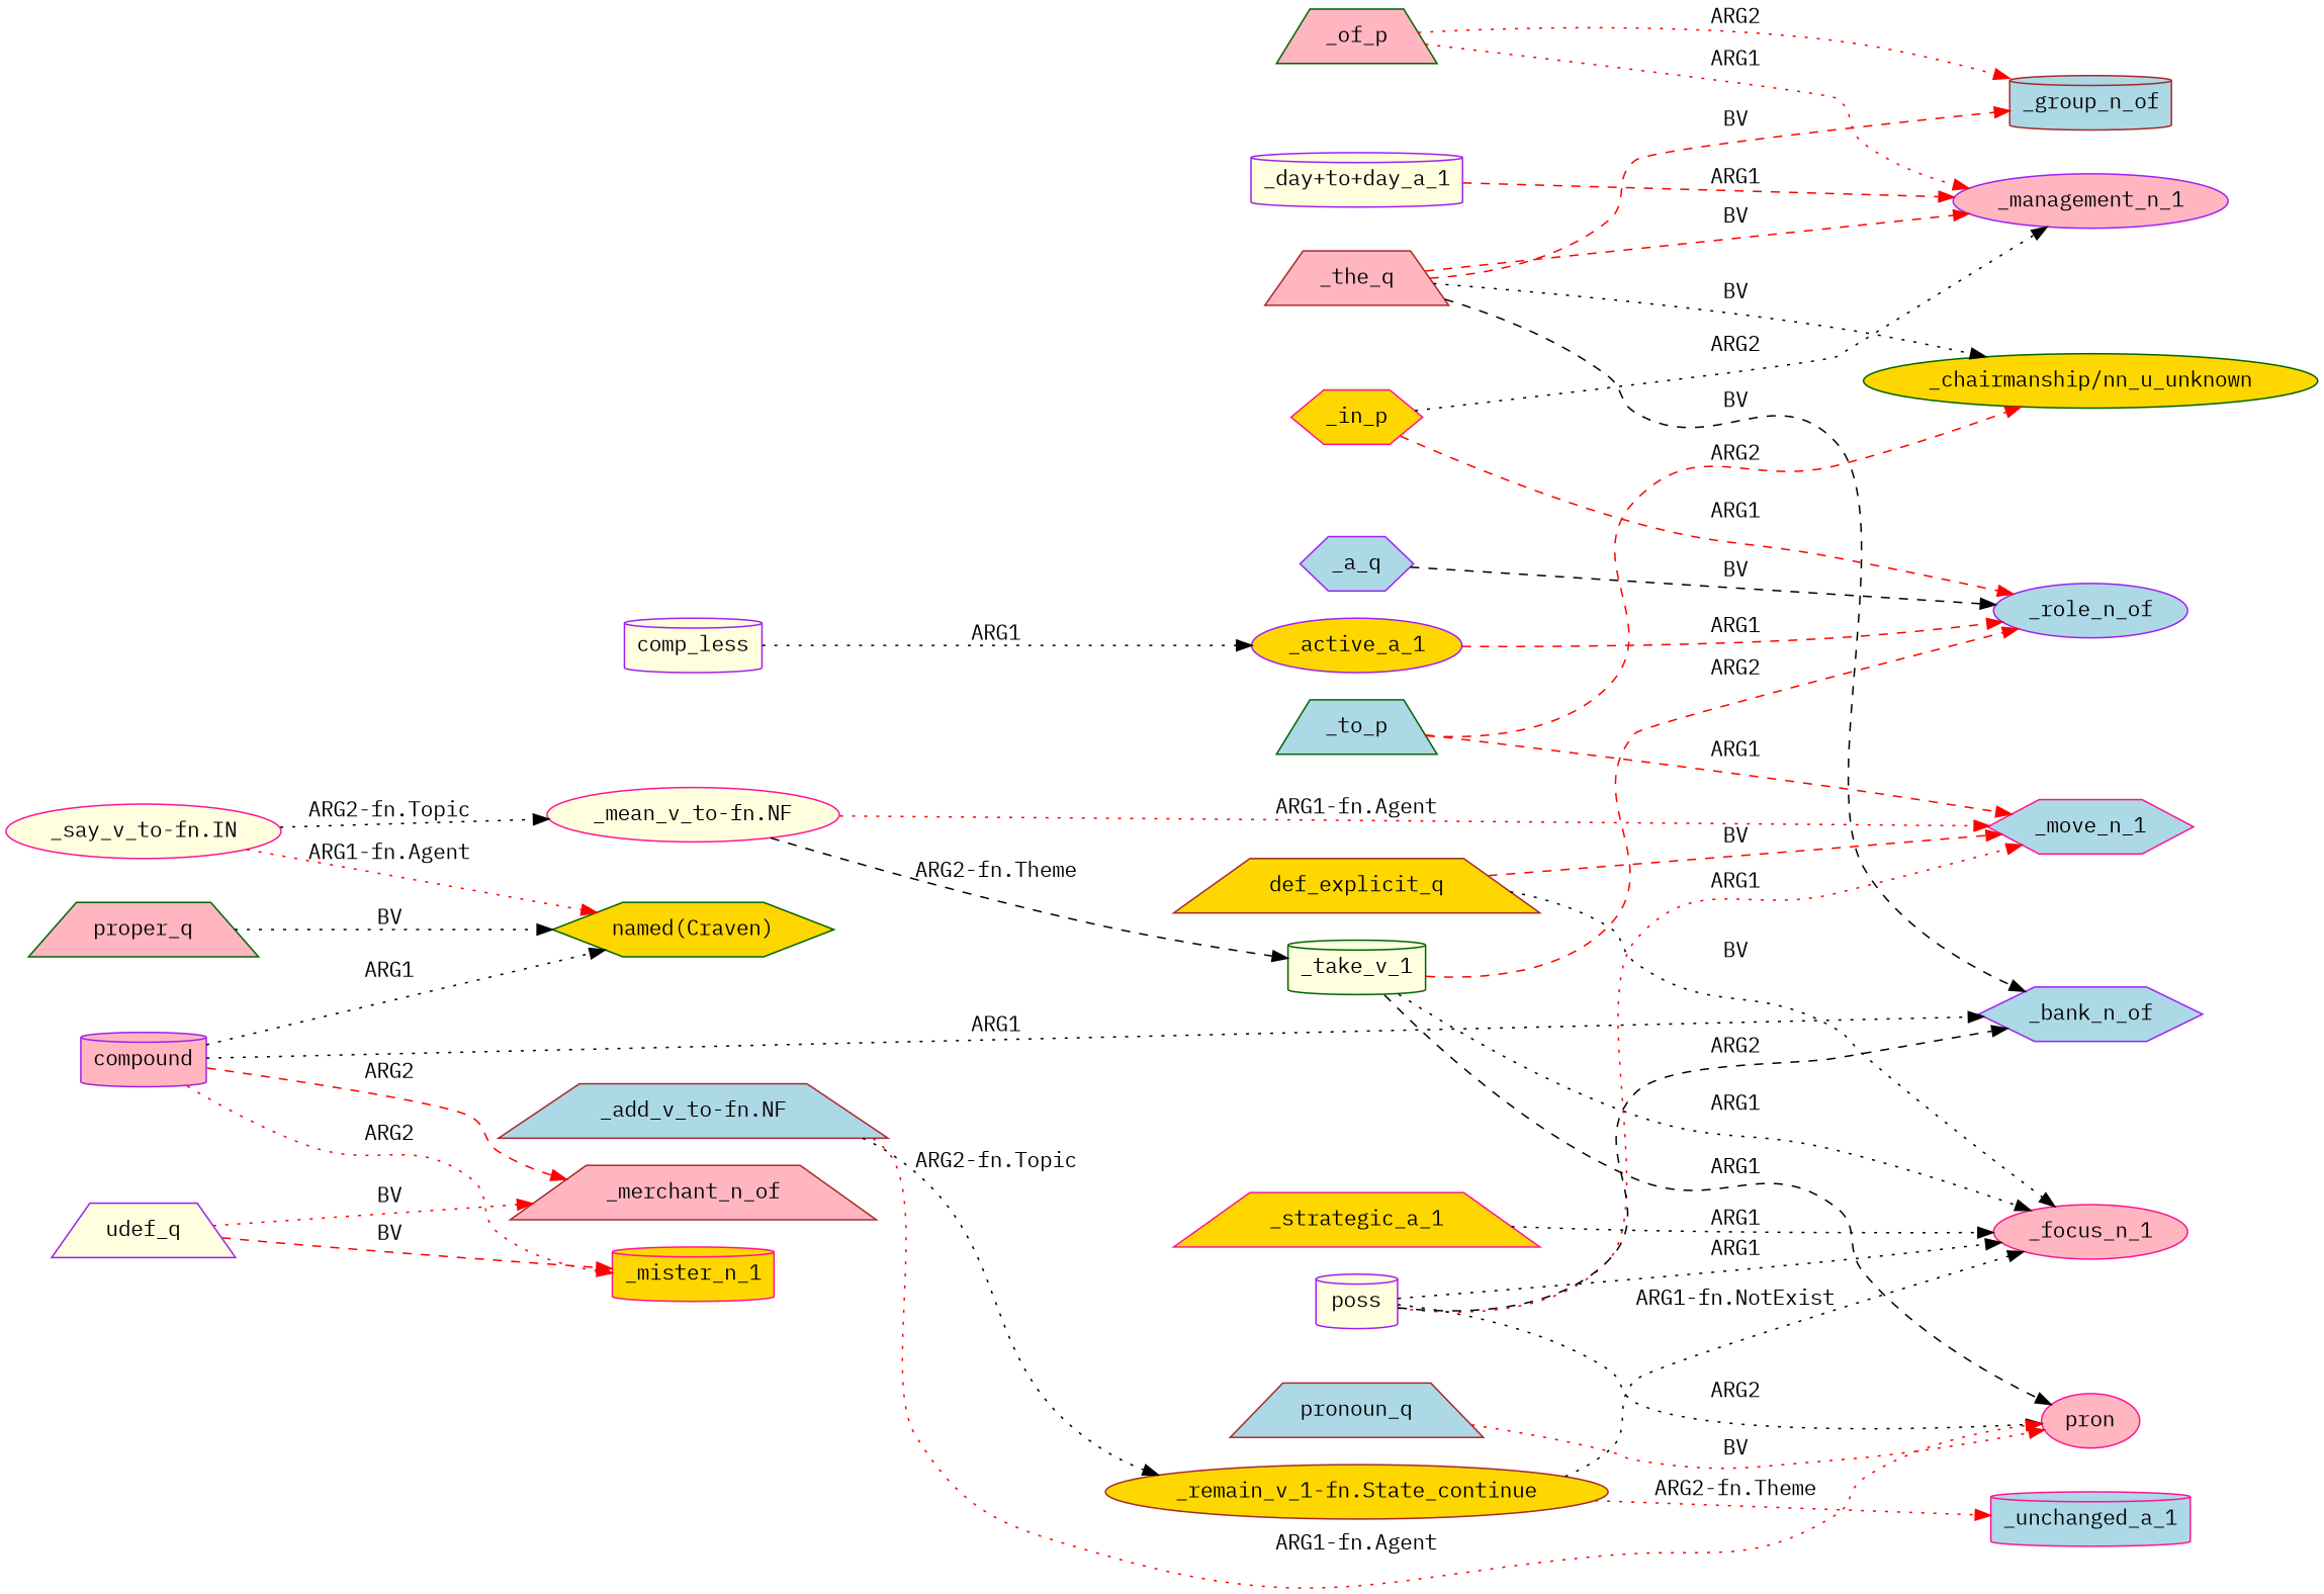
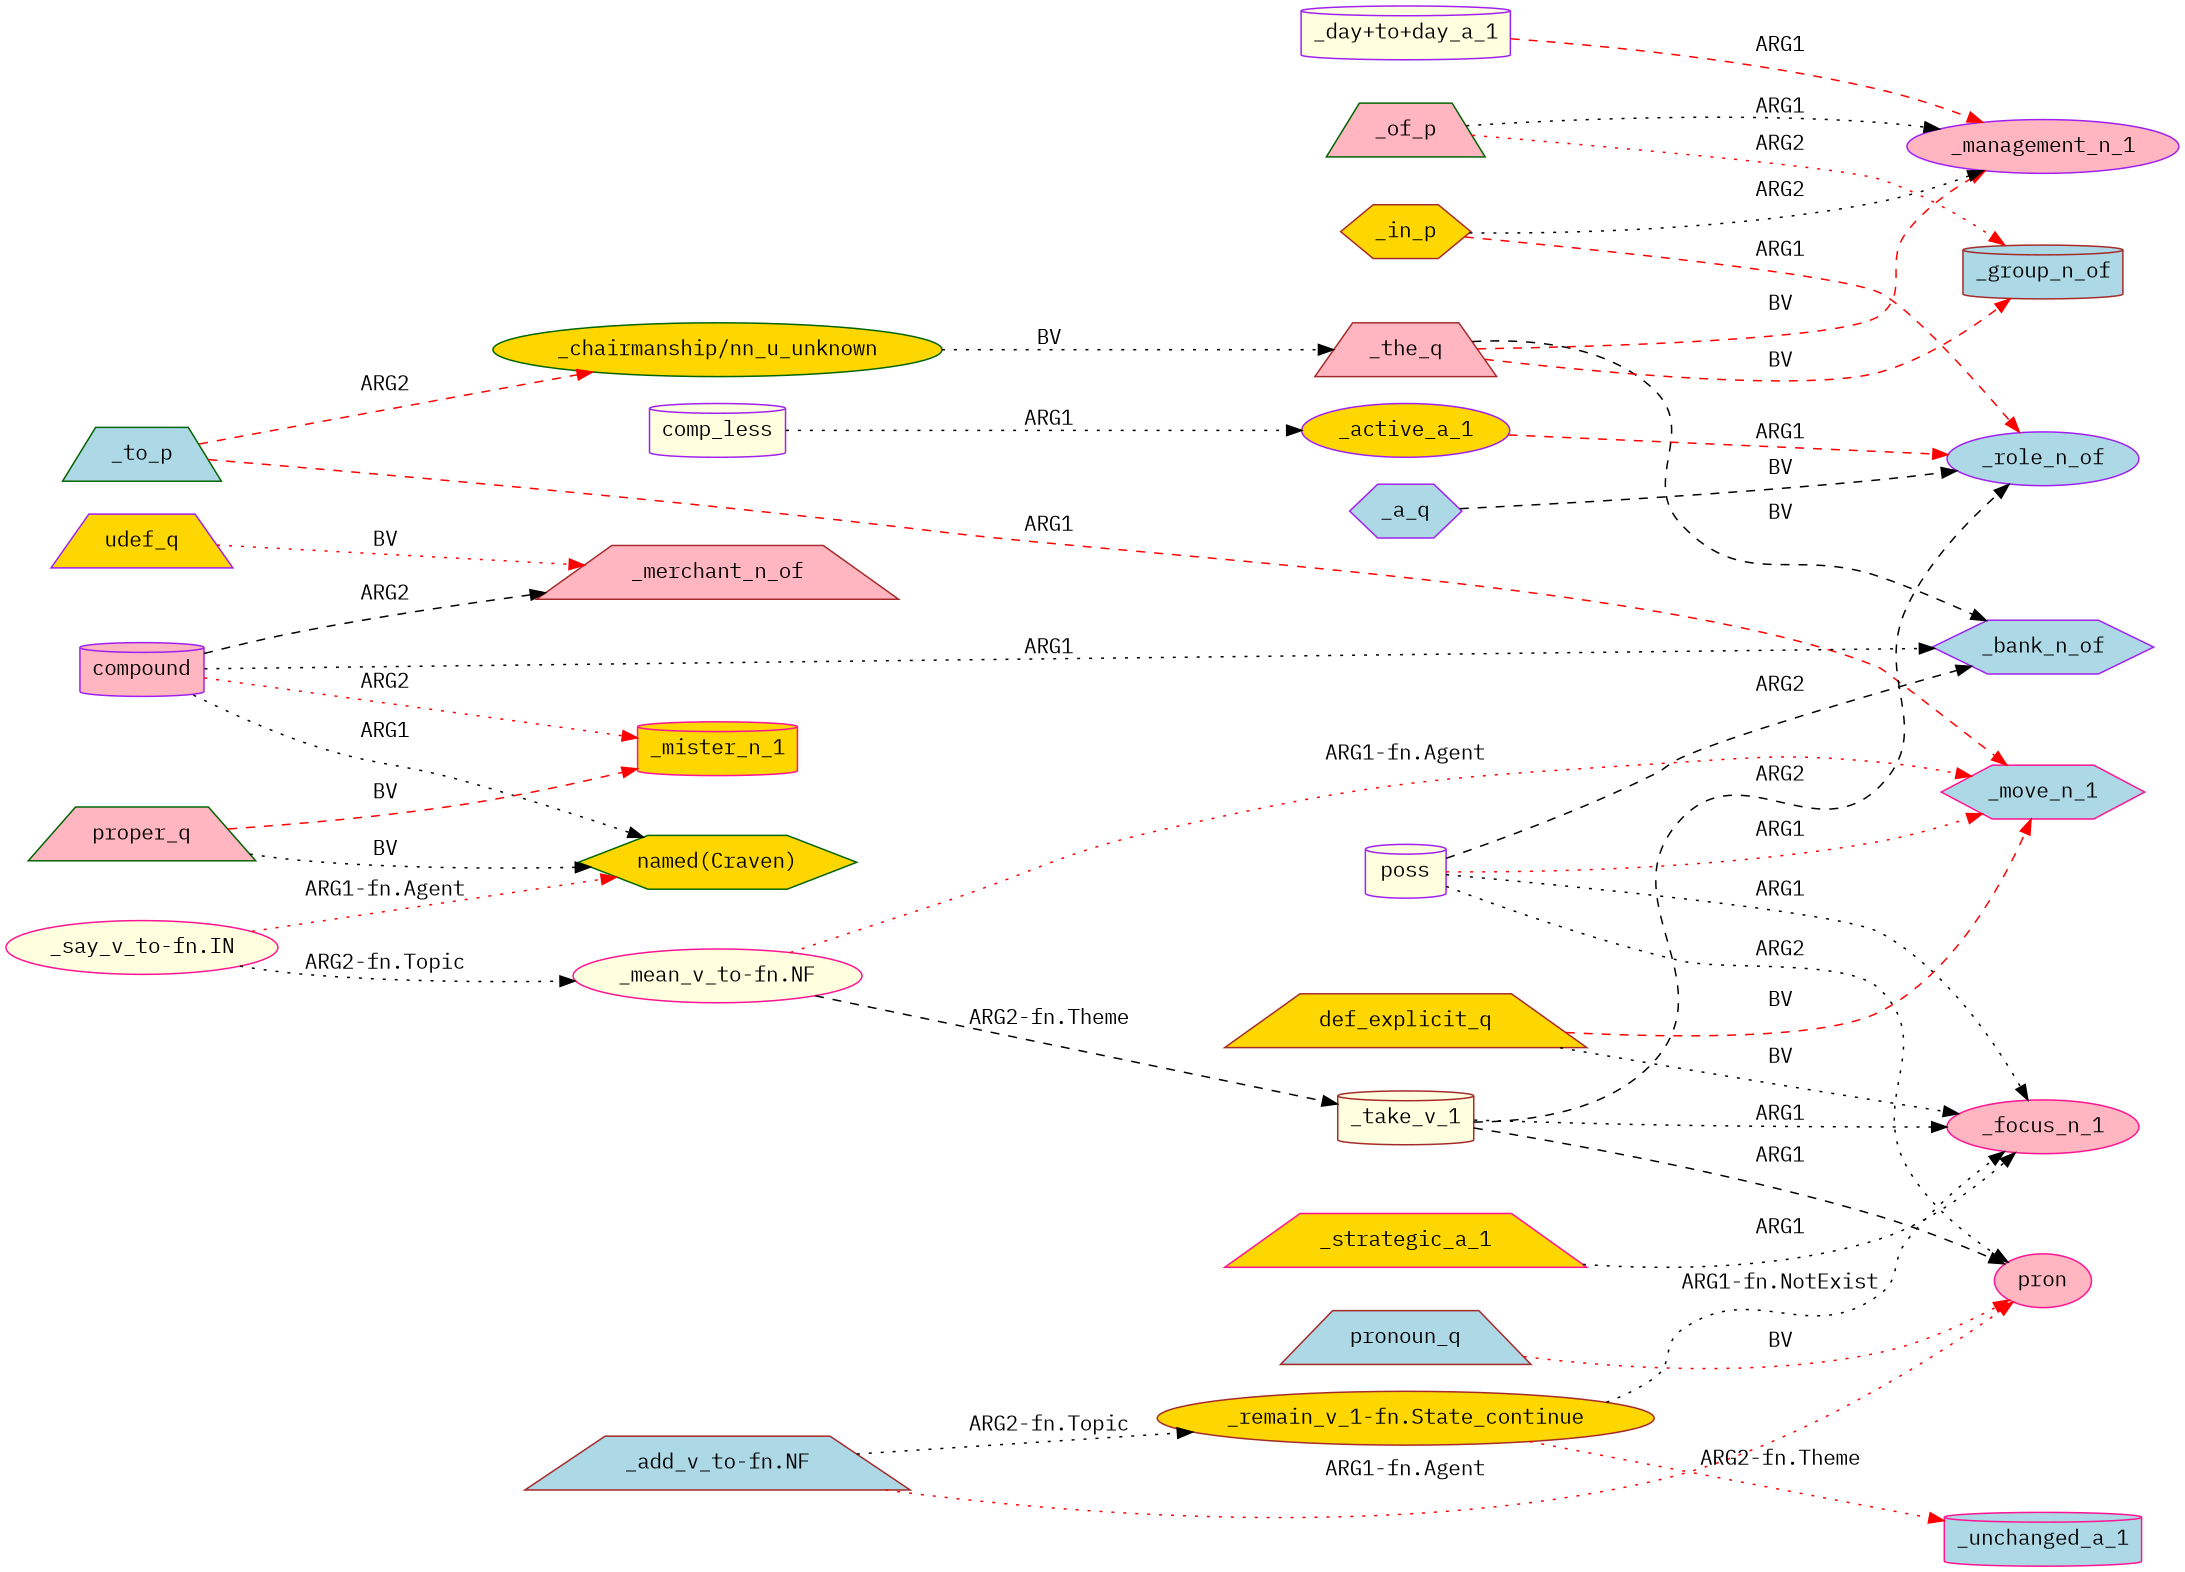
  digraph {
    fontname="IBM Plex Mono"
    rankdir=LR
    node [color=purple fillcolor=lightblue fontname="IBM Plex Mono" shape=trapezium style=filled]
    edge [color=black fontname="IBM Plex Mono" style=dotted]
    _to_p [color=darkgreen]
    "_chairmanship/nn_u_unknown" [color=darkgreen fillcolor=gold shape=ellipse]
    _move_n_1 [color=deeppink shape=hexagon]
-   udef_q [fillcolor=lightyellow]
+   udef_q [fillcolor=gold]
    _merchant_n_of [color=brown fillcolor=lightpink]
    _mister_n_1 [color=deeppink fillcolor=gold shape=cylinder]
    _active_a_1 [fillcolor=gold shape=ellipse]
    _role_n_of [shape=ellipse]
    poss [fillcolor=lightyellow shape=cylinder]
    _bank_n_of [shape=hexagon]
    pron [color=deeppink fillcolor=lightpink shape=ellipse]
    _focus_n_1 [color=deeppink fillcolor=lightpink shape=ellipse]
-   _take_v_1 [color=darkgreen fillcolor=lightyellow shape=cylinder]
+   _take_v_1 [color=brown fillcolor=lightyellow shape=cylinder]
    _the_q [color=brown fillcolor=lightpink]
    _management_n_1 [fillcolor=lightpink shape=ellipse]
    _group_n_of [color=brown shape=cylinder]
    "_mean_v_to-fn.NF" [color=deeppink fillcolor=lightyellow shape=ellipse]
    "_add_v_to-fn.NF" [color=brown]
    "_remain_v_1-fn.State_continue" [color=brown fillcolor=gold shape=ellipse]
    _unchanged_a_1 [color=deeppink shape=cylinder]
    _of_p [color=darkgreen fillcolor=lightpink]
    _a_q [shape=hexagon]
    _strategic_a_1 [color=deeppink fillcolor=gold]
    compound [fillcolor=lightpink shape=cylinder]
    "named(Craven)" [color=darkgreen fillcolor=gold shape=hexagon]
    comp_less [fillcolor=lightyellow shape=cylinder]
    def_explicit_q [color=brown fillcolor=gold]
    pronoun_q [color=brown]
    proper_q [color=darkgreen fillcolor=lightpink]
    "_day+to+day_a_1" [fillcolor=lightyellow shape=cylinder]
-   _in_p [color=deeppink fillcolor=gold shape=hexagon]
+   _in_p [color=brown fillcolor=gold shape=hexagon]
    "_say_v_to-fn.IN" [color=deeppink fillcolor=lightyellow shape=ellipse]
    _to_p -> "_chairmanship/nn_u_unknown" [color=red label=ARG2 style=dashed]
    _to_p -> _move_n_1 [color=red label=ARG1 style=dashed]
    udef_q -> _merchant_n_of [color=red label=BV]
-   udef_q -> _mister_n_1 [color=red label=BV style=dashed]
+   proper_q -> _mister_n_1 [color=red label=BV style=dashed]
    _active_a_1 -> _role_n_of [color=red label=ARG1 style=dashed]
    poss -> _move_n_1 [color=red label=ARG1]
    poss -> _bank_n_of [label=ARG2 style=dashed]
    poss -> pron [label=ARG2]
    poss -> _focus_n_1 [label=ARG1]
-   _take_v_1 -> _role_n_of [color=red label=ARG2 style=dashed]
+   _take_v_1 -> _role_n_of [label=ARG2 style=dashed]
    _take_v_1 -> pron [label=ARG1 style=dashed]
    _take_v_1 -> _focus_n_1 [label=ARG1]
-   _the_q -> "_chairmanship/nn_u_unknown" [label=BV]
+   "_chairmanship/nn_u_unknown" -> _the_q [label=BV]
    _the_q -> _bank_n_of [label=BV style=dashed]
    _the_q -> _management_n_1 [color=red label=BV style=dashed]
    _the_q -> _group_n_of [color=red label=BV style=dashed]
    "_mean_v_to-fn.NF" -> _move_n_1 [color=red label="ARG1-fn.Agent"]
    "_mean_v_to-fn.NF" -> _take_v_1 [label="ARG2-fn.Theme" style=dashed]
    "_add_v_to-fn.NF" -> pron [color=red label="ARG1-fn.Agent"]
    "_add_v_to-fn.NF" -> "_remain_v_1-fn.State_continue" [label="ARG2-fn.Topic"]
    "_remain_v_1-fn.State_continue" -> _focus_n_1 [label="ARG1-fn.NotExist"]
    "_remain_v_1-fn.State_continue" -> _unchanged_a_1 [color=red label="ARG2-fn.Theme"]
-   _of_p -> _management_n_1 [color=red label=ARG1]
+   _of_p -> _management_n_1 [label=ARG1]
    _of_p -> _group_n_of [color=red label=ARG2]
    _a_q -> _role_n_of [label=BV style=dashed]
    _strategic_a_1 -> _focus_n_1 [label=ARG1]
-   compound -> _merchant_n_of [color=red label=ARG2 style=dashed]
+   compound -> _merchant_n_of [label=ARG2 style=dashed]
    compound -> _mister_n_1 [color=red label=ARG2]
    compound -> _bank_n_of [label=ARG1]
    compound -> "named(Craven)" [label=ARG1]
    comp_less -> _active_a_1 [label=ARG1]
    def_explicit_q -> _move_n_1 [color=red label=BV style=dashed]
    def_explicit_q -> _focus_n_1 [label=BV]
    pronoun_q -> pron [color=red label=BV]
    proper_q -> "named(Craven)" [label=BV]
    "_day+to+day_a_1" -> _management_n_1 [color=red label=ARG1 style=dashed]
    _in_p -> _role_n_of [color=red label=ARG1 style=dashed]
    _in_p -> _management_n_1 [label=ARG2]
    "_say_v_to-fn.IN" -> "_mean_v_to-fn.NF" [label="ARG2-fn.Topic"]
    "_say_v_to-fn.IN" -> "named(Craven)" [color=red label="ARG1-fn.Agent"]
  }
